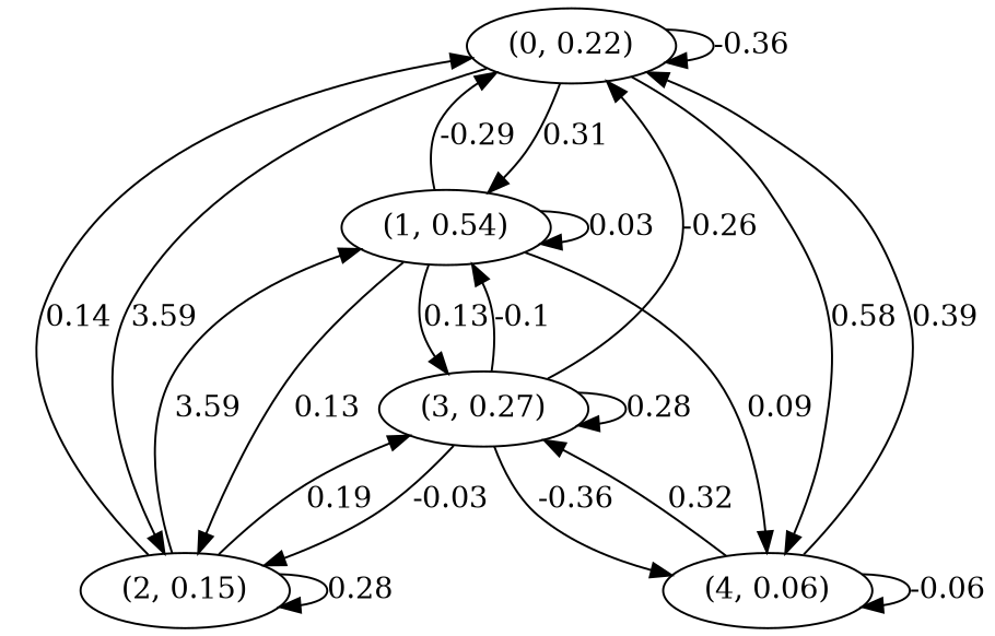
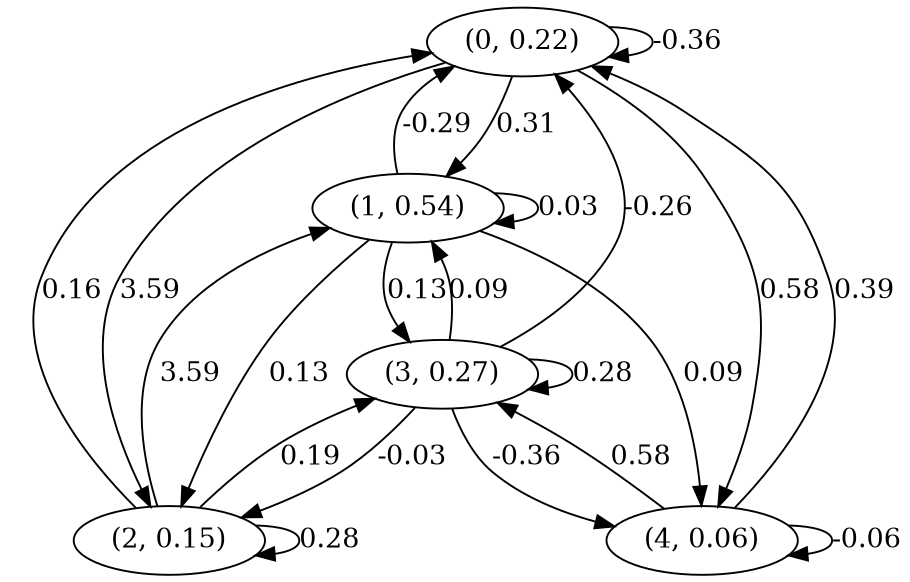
  digraph {
    n1 [label="(0, 0.22)"]
    n2 [label="(1, 0.54)"]
    n3 [label="(2, 0.15)"]
    n4 [label="(4, 0.06)"]
    n5 [label="(3, 0.27)"]
    n1 -> n1 [label=-0.36]
    n1 -> n2 [label=0.31]
    n1 -> n3 [label=3.59]
    n1 -> n4 [label=0.58]
    n2 -> n1 [label=-0.29]
    n2 -> n2 [label=0.03]
    n2 -> n3 [label=0.13]
    n2 -> n4 [label=0.09]
    n2 -> n5 [label=0.13]
-   n3 -> n1 [label=0.14]
+   n3 -> n1 [label=0.16]
    n3 -> n2 [label=3.59]
    n3 -> n3 [label=0.28]
    n3 -> n5 [label=0.19]
    n4 -> n1 [label=0.39]
    n4 -> n4 [label=-0.06]
-   n4 -> n5 [label=0.32]
+   n4 -> n5 [label=0.58]
    n5 -> n1 [label=-0.26]
-   n5 -> n2 [label=-0.1]
+   n5 -> n2 [label=0.09]
    n5 -> n3 [label=-0.03]
    n5 -> n4 [label=-0.36]
    n5 -> n5 [label=0.28]
  }
